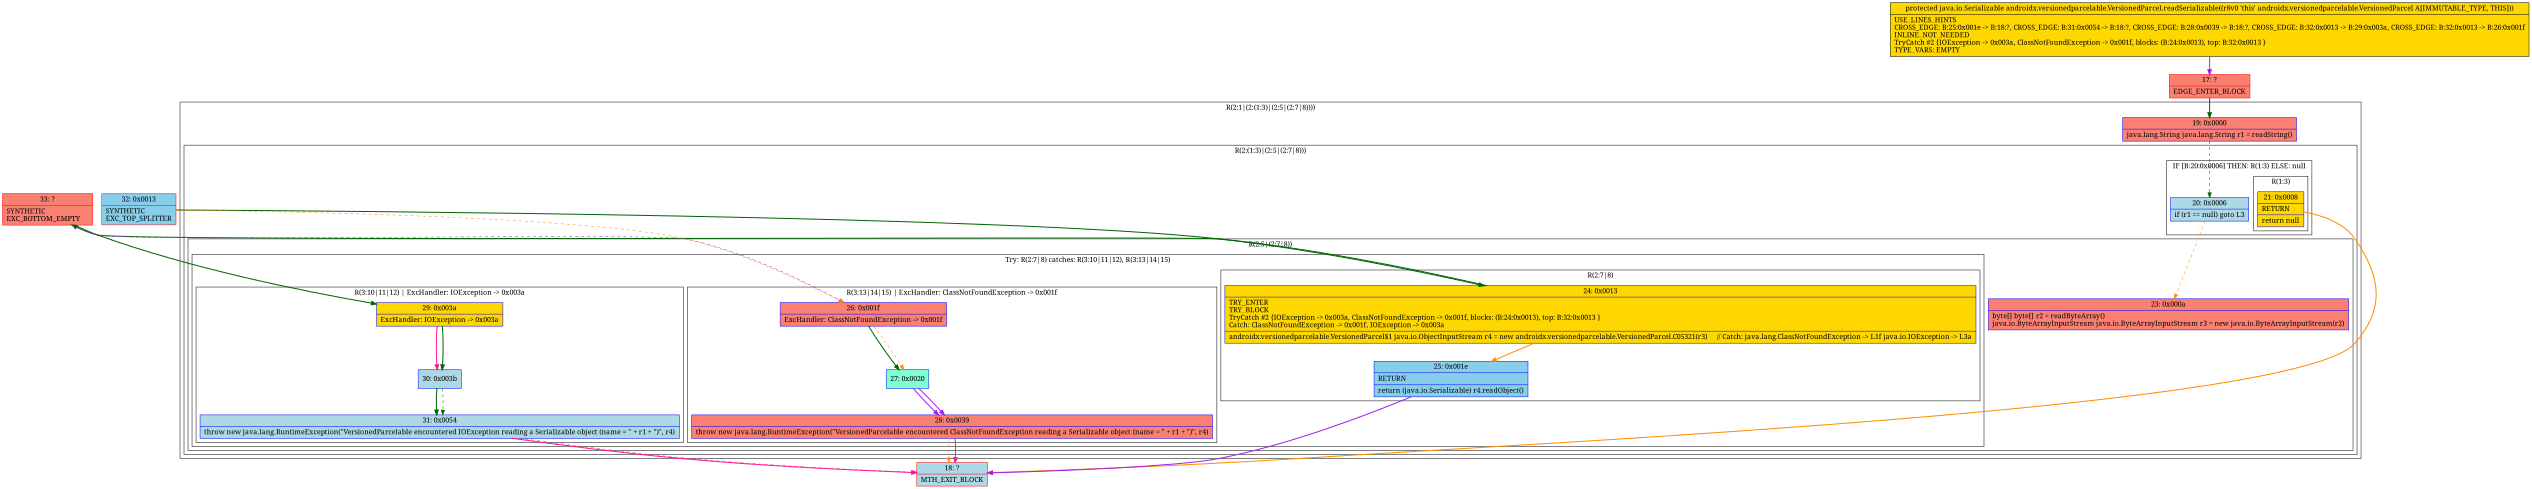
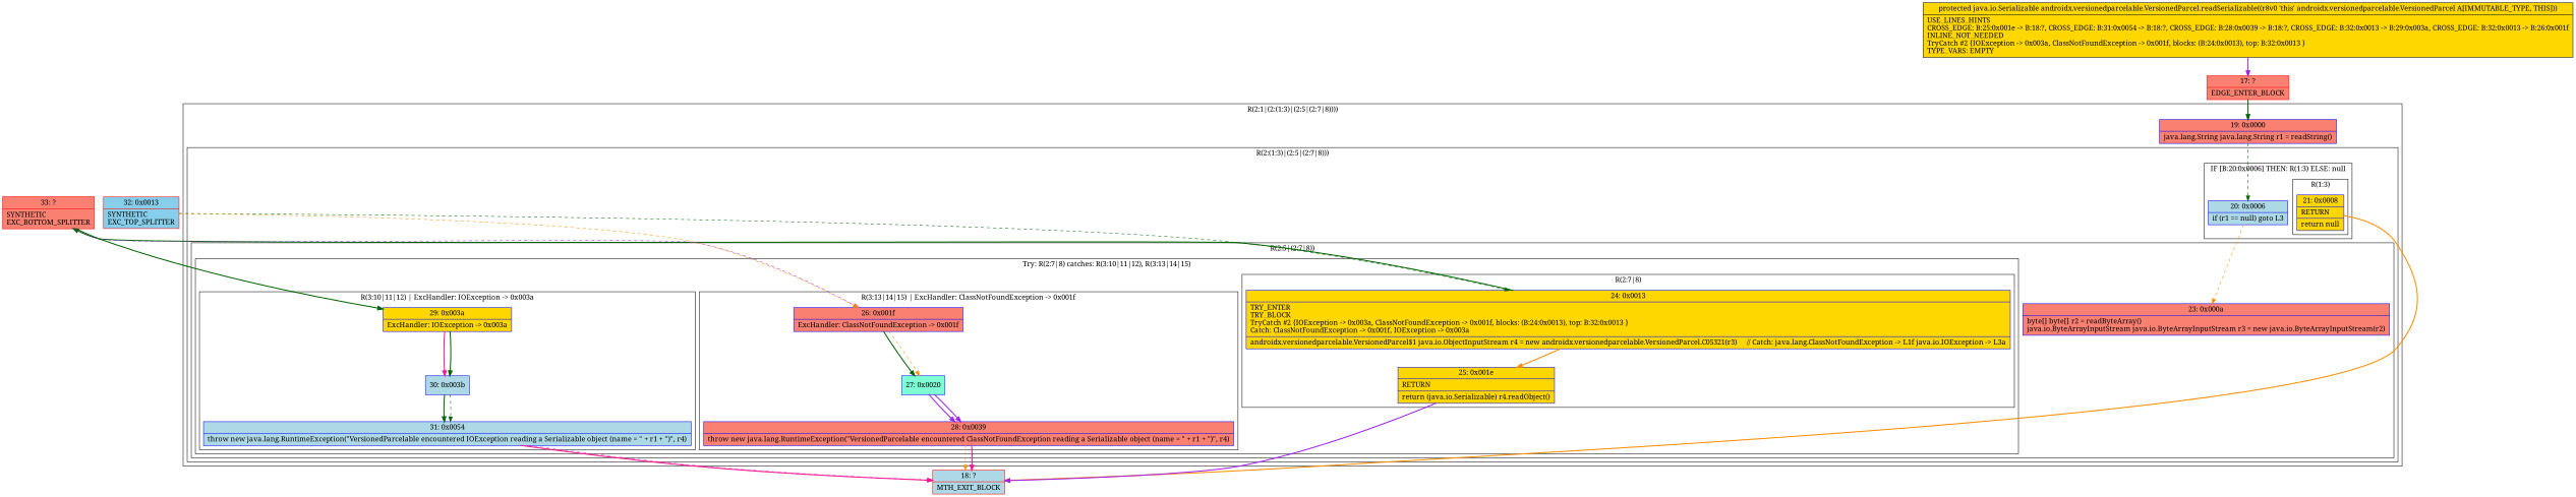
  digraph {
    fontname="Noto Serif"
    node [color=blue fillcolor=salmon fontname="Noto Serif" shape=record style=filled]
    edge [color=darkgreen fontname="Noto Serif" style=bold]
    n1 [fillcolor=gold label="{21\:\ 0x0008|RETURN\l|return null\l}"]
    n2 [fillcolor=lightblue label="{20\:\ 0x0006|if (r1 == null) goto L3\l}"]
    n3 [fillcolor=gold label="{24\:\ 0x0013|TRY_ENTER\lTRY_BLOCK\lTryCatch #2 \{IOException \-\> 0x003a, ClassNotFoundException \-\> 0x001f, blocks: (B:24:0x0013), top: B:32:0x0013 \}\lCatch: ClassNotFoundException \-\> 0x001f, IOException \-\> 0x003a\l|androidx.versionedparcelable.VersionedParcel$1 java.io.ObjectInputStream r4 = new androidx.versionedparcelable.VersionedParcel.C05321(r3)     \/\/ Catch: java.lang.ClassNotFoundException \-\> L1f java.io.IOException \-\> L3a\l}"]
-   n4 [fillcolor=skyblue label="{25\:\ 0x001e|RETURN\l|return (java.io.Serializable) r4.readObject()\l}"]
+   n4 [fillcolor=gold label="{25\:\ 0x001e|RETURN\l|return (java.io.Serializable) r4.readObject()\l}"]
    n5 [fillcolor=gold label="{29\:\ 0x003a|ExcHandler: IOException \-\> 0x003a\l}"]
    n6 [fillcolor=lightblue label="{30\:\ 0x003b}"]
    n7 [fillcolor=lightblue label="{31\:\ 0x0054|throw new java.lang.RuntimeException(\"VersionedParcelable encountered IOException reading a Serializable object (name = \" + r1 + \")\", r4)\l}"]
    n8 [label="{26\:\ 0x001f|ExcHandler: ClassNotFoundException \-\> 0x001f\l}"]
    n9 [fillcolor=aquamarine label="{27\:\ 0x0020}"]
    n10 [label="{28\:\ 0x0039|throw new java.lang.RuntimeException(\"VersionedParcelable encountered ClassNotFoundException reading a Serializable object (name = \" + r1 + \")\", r4)\l}"]
    n11 [label="{23\:\ 0x000a|byte[] byte[] r2 = readByteArray()\ljava.io.ByteArrayInputStream java.io.ByteArrayInputStream r3 = new java.io.ByteArrayInputStream(r2)\l}"]
    n12 [label="{19\:\ 0x0000|java.lang.String java.lang.String r1 = readString()\l}"]
    n13 [color=red fillcolor=lightblue label="{18\:\ ?|MTH_EXIT_BLOCK\l}"]
-   n14 [color=red label="{33\:\ ?|SYNTHETIC\lEXC_BOTTOM_EMPTY\l}"]
+   n14 [color=red label="{33\:\ ?|SYNTHETIC\lEXC_BOTTOM_SPLITTER\l}"]
    n15 [color=red fillcolor=skyblue label="{32\:\ 0x0013|SYNTHETIC\lEXC_TOP_SPLITTER\l}"]
    n16 [color=red label="{17\:\ ?|EDGE_ENTER_BLOCK\l}"]
    n17 [fillcolor=gold label="{protected java.io.Serializable androidx.versionedparcelable.VersionedParcel.readSerializable((r8v0 'this' androidx.versionedparcelable.VersionedParcel A[IMMUTABLE_TYPE, THIS]))  | USE_LINES_HINTS\lCROSS_EDGE: B:25:0x001e \-\> B:18:?, CROSS_EDGE: B:31:0x0054 \-\> B:18:?, CROSS_EDGE: B:28:0x0039 \-\> B:18:?, CROSS_EDGE: B:32:0x0013 \-\> B:29:0x003a, CROSS_EDGE: B:32:0x0013 \-\> B:26:0x001f\lINLINE_NOT_NEEDED\lTryCatch #2 \{IOException \-\> 0x003a, ClassNotFoundException \-\> 0x001f, blocks: (B:24:0x0013), top: B:32:0x0013 \}\lTYPE_VARS: EMPTY\l}" color=""]
    subgraph cluster_1 {
      label="R(2:1|(2:(1:3)|(2:5|(2:7|8))))"
      n12
      subgraph cluster_2 {
        label="R(2:(1:3)|(2:5|(2:7|8)))"
        subgraph cluster_3 {
          label="IF [B:20:0x0006] THEN: R(1:3) ELSE: null"
          n2
          subgraph cluster_4 {
            label="R(1:3)"
            n1
          }
        }
        subgraph cluster_5 {
          label="R(2:5|(2:7|8))"
          n11
          subgraph cluster_6 {
            label="Try: R(2:7|8) catches: R(3:10|11|12), R(3:13|14|15)"
            subgraph cluster_7 {
              label="R(2:7|8)"
              n3
              n4
            }
            subgraph cluster_8 {
              label="R(3:10|11|12) | ExcHandler: IOException \-\> 0x003a\l"
              n5
              n6
              n7
            }
            subgraph cluster_9 {
              label="R(3:13|14|15) | ExcHandler: ClassNotFoundException \-\> 0x001f\l"
              n8
              n9
              n10
            }
          }
        }
      }
    }
    subgraph cluster_10 {
      label="R(3:10|11|12) | ExcHandler: IOException \-\> 0x003a\l"
    }
    subgraph cluster_11 {
      label="R(3:13|14|15) | ExcHandler: ClassNotFoundException \-\> 0x001f\l"
    }
    n1 -> n13 [color=darkorange]
    n2 -> n11 [color=darkorange style=dashed]
    n3 -> n4 [color=darkorange]
    n3 -> n14
    n4 -> n13 [color=purple]
    n5 -> n6 [color=deeppink]
    n5 -> n6
    n6 -> n7
    n6 -> n7 [style=dashed]
    n7 -> n13 [color=deeppink]
    n7 -> n13 [color=deeppink style=dashed]
    n8 -> n9
    n8 -> n9 [color=darkorange style=dashed]
    n9 -> n10 [color=purple]
    n9 -> n10 [color=purple]
    n10 -> n13 [color=darkorange style=dashed]
    n10 -> n13 [color=deeppink]
    n12 -> n2 [style=dashed]
    n14 -> n5
    n14 -> n8 [color=purple style=dashed]
-   n15 -> n3
+   n15 -> n3 [style=dashed]
    n15 -> n8 [color=darkorange style=dashed]
    n16 -> n12
    n17 -> n16 [color=purple]
  }
